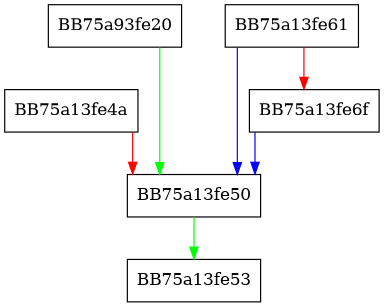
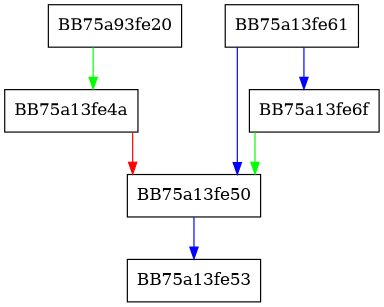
  digraph {
    splines=ortho
    node [shape=box]
    edge [color=green]
    n1 [label=BB75a93fe20]
    BB75a13fe4a
    BB75a13fe50
    BB75a13fe61
    BB75a13fe6f
    BB75a13fe53
-   n1 -> BB75a13fe50
+   n1 -> BB75a13fe4a
    BB75a13fe4a -> BB75a13fe50 [color=red]
-   BB75a13fe50 -> BB75a13fe53
+   BB75a13fe50 -> BB75a13fe53 [color=blue]
    BB75a13fe61 -> BB75a13fe50 [color=blue]
-   BB75a13fe61 -> BB75a13fe6f [color=red]
-   BB75a13fe6f -> BB75a13fe50 [color=blue]
+   BB75a13fe61 -> BB75a13fe6f [color=blue]
+   BB75a13fe6f -> BB75a13fe50
  }
